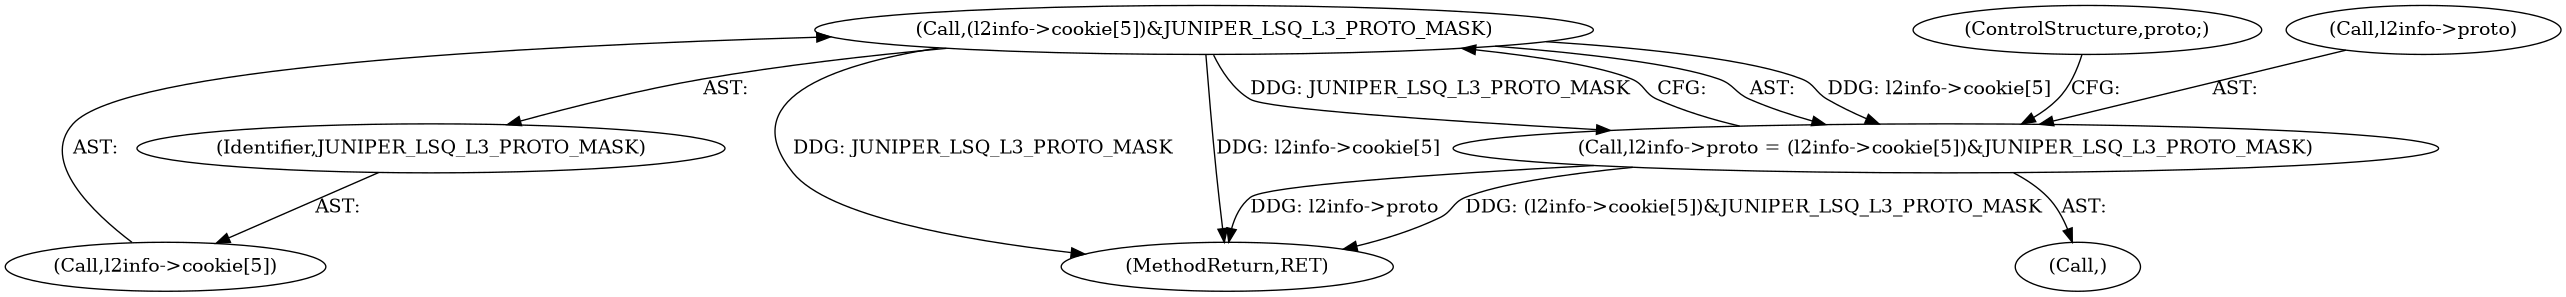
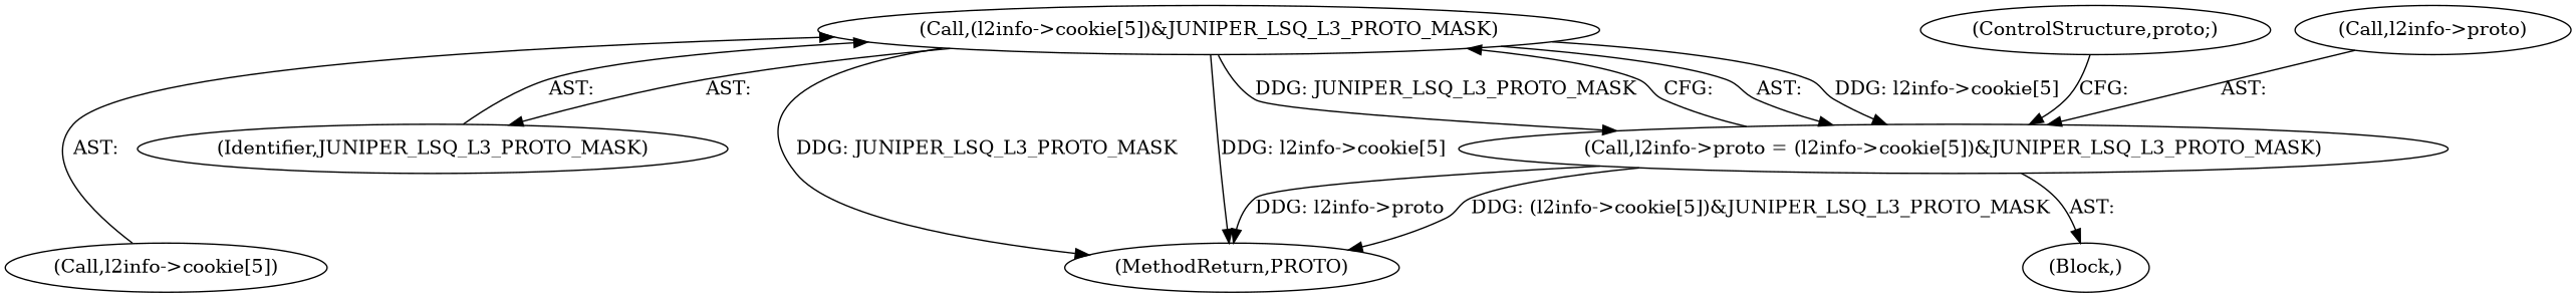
  digraph {
    n1 [label="(Call,(l2info->cookie[5])&JUNIPER_LSQ_L3_PROTO_MASK)"]
    n2 [label="(Call,l2info->proto = (l2info->cookie[5])&JUNIPER_LSQ_L3_PROTO_MASK)"]
    n3 [label="(Identifier,JUNIPER_LSQ_L3_PROTO_MASK)"]
-   n4 [label="(MethodReturn,RET)"]
-   n5 [label="(Call,)"]
+   n4 [label="(MethodReturn,PROTO)"]
+   n5 [label="(Block,)"]
    n6 [label="(Call,l2info->proto)"]
    n7 [label="(ControlStructure,proto;)"]
    n8 [label="(Call,l2info->cookie[5])"]
    n1 -> n2 [label="AST: "]
    n1 -> n2 [label="DDG: l2info->cookie[5]"]
    n1 -> n2 [label="DDG: JUNIPER_LSQ_L3_PROTO_MASK"]
    n1 -> n3 [label="AST: "]
    n1 -> n4 [label="DDG: JUNIPER_LSQ_L3_PROTO_MASK"]
    n1 -> n4 [label="DDG: l2info->cookie[5]"]
    n2 -> n1 [label="CFG: "]
    n2 -> n4 [label="DDG: l2info->proto"]
    n2 -> n4 [label="DDG: (l2info->cookie[5])&JUNIPER_LSQ_L3_PROTO_MASK"]
    n2 -> n5 [label="AST: "]
-   n3 -> n8 [label="AST: "]
+   n3 -> n1 [label="AST: "]
    n6 -> n2 [label="AST: "]
    n7 -> n2 [label="CFG: "]
    n8 -> n1 [label="AST: "]
  }
